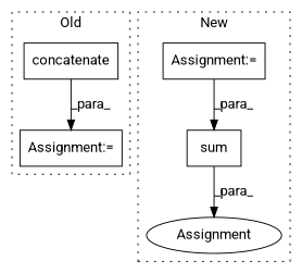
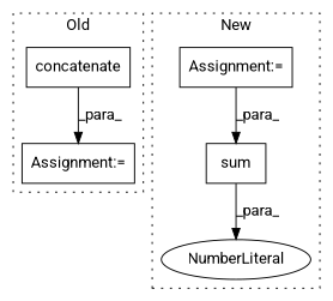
  digraph {
    fontname=Roboto
    node [a=32 fontname=Roboto l=1 shape=box]
    edge [fontname=Roboto]
    n1 [l="25,-5" label=concatenate s="902,1078"]
    n2 [a=7 label="Assignment:=" s=896]
    n3 [l="4,1" label=sum s="1305,1336"]
    n4 [a=7 l=36 label="Assignment:=" s=1032]
-   n5 [a=34 label=Assignment s=1335 shape=ellipse]
+   n5 [a=34 label=NumberLiteral s=1335 shape=ellipse]
    subgraph cluster_1 {
      label=Old
      style=dotted
      n1
      n2
    }
    subgraph cluster_2 {
      label=New
      style=dotted
      n3
      n4
      n5
    }
    n1 -> n2 [label=_para_]
    n3 -> n5 [label=_para_]
    n4 -> n3 [label=_para_]
  }
